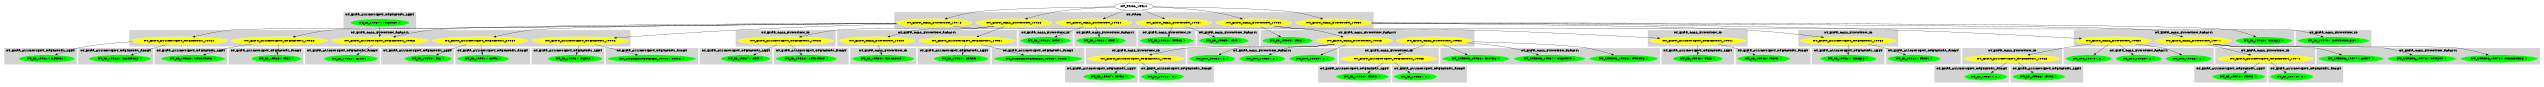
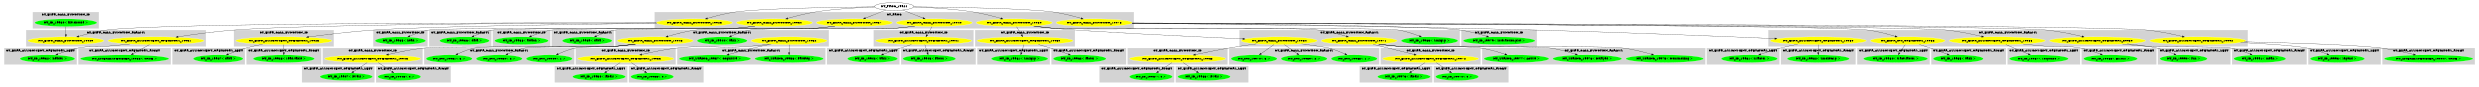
  digraph {
    node [color=white fillcolor=green style=filled]
    NT_EXPR_CALL_FUNCTION_19925 [fillcolor=yellow]
    NT_EXPR_CALL_FUNCTION_19934 [fillcolor=yellow]
    NT_EXPR_CALL_FUNCTION_19937 [fillcolor=yellow]
    NT_EXPR_CALL_FUNCTION_19940 [fillcolor=yellow]
    NT_EXPR_CALL_FUNCTION_19959 [fillcolor=yellow]
    NT_EXPR_CALL_FUNCTION_19978 [fillcolor=yellow]
    NT_EXPR_ASSIGNMENT_OPETATORS_19926 [fillcolor=yellow]
    NT_EXPR_CALL_FUNCTION_19929 [fillcolor=yellow]
    NT_EXPR_ASSIGNMENT_OPETATORS_19931 [fillcolor=yellow]
    "NT_ID_19927< data >"
    "NT_ID_19928< read.table >"
    "NT_ID_19930< file.choose >"
    "NT_ID_19932< header >"
    "NT_LITERALSPECIFIER_19933< TRUE >"
    "NT_ID_19944< Task >"
    NT_EXPR_CALL_FUNCTION_19945 [fillcolor=yellow]
    NT_EXPR_CALL_FUNCTION_19952 [fillcolor=yellow]
    "NT_ID_19935< head >"
    "NT_ID_19936< data >"
    "NT_ID_19938< attach >"
    "NT_ID_19939< data >"
    NT_EXPR_ASSIGNMENT_OPETATORS_19941 [fillcolor=yellow]
    "NT_ID_19942< Task >"
    "NT_ID_19943< factor >"
    NT_EXPR_ASSIGNMENT_OPETATORS_19946 [fillcolor=yellow]
    "NT_INT_19949< 1 >"
    "NT_INT_19950< 2 >"
    "NT_INT_19951< 3 >"
    "NT_ID_19947< levels >"
    "NT_ID_19967< c >"
    "NT_ID_19948< c >"
    NT_EXPR_ASSIGNMENT_OPETATORS_19953 [fillcolor=yellow]
    "NT_STRING_19956< PattReg >"
    "NT_STRING_19957< Cognitive >"
-   "NT_STRING_19958< Driving >"
    "NT_ID_19954< labels >"
    "NT_ID_19955< c >"
    NT_EXPR_ASSIGNMENT_OPETATORS_19960 [fillcolor=yellow]
    "NT_ID_19963< Smkgrp >"
    NT_EXPR_CALL_FUNCTION_19964 [fillcolor=yellow]
    NT_EXPR_CALL_FUNCTION_19971 [fillcolor=yellow]
    "NT_ID_19961< Smkgrp >"
    "NT_ID_19962< factor >"
    NT_EXPR_ASSIGNMENT_OPETATORS_19965 [fillcolor=yellow]
    "NT_INT_19968< 1 >"
    "NT_INT_19969< 2 >"
    "NT_INT_19970< 3 >"
    "NT_ID_19966< levels >"
    NT_EXPR_ASSIGNMENT_OPETATORS_19972 [fillcolor=yellow]
    "NT_STRING_19975< Nonsmoking >"
    "NT_STRING_19976< Delayed >"
    "NT_STRING_19977< Active >"
    "NT_ID_19973< labels >"
    "NT_ID_19974< c >"
    "NT_ID_19979< interaction.plot >"
    NT_EXPR_ASSIGNMENT_OPETATORS_19980 [fillcolor=yellow]
-   NT_EXPR_ASSIGNMENT_OPETATORS_19983 [fillcolor=yellow]
+   NT_EXPR_ASSIGNMENT_OPETATORS_19983 [fillcolor=yellow label=NT_EXPR_INT_OPETATORS_19983]
    NT_EXPR_ASSIGNMENT_OPETATORS_19986 [fillcolor=yellow]
    n59 [fillcolor=yellow label=NT_EXPR_ASSIGNMENT_OPETATORS_59989]
    NT_EXPR_ASSIGNMENT_OPETATORS_19992 [fillcolor=yellow]
    "NT_ID_19984< trace.factor >"
    "NT_ID_19981< x.factor >"
    "NT_ID_19982< SmokeGrp >"
    "NT_ID_19985< Task >"
    "NT_ID_19987< response >"
    "NT_ID_19988< Errors >"
    "NT_ID_19990< fun >"
    "NT_ID_19991< mean >"
    "NT_ID_19993< legend >"
    "NT_LITERALSPECIFIER_19994< TRUE >"
    NT_PROG_19924 [color="" fillcolor="" style=""]
    subgraph cluster_1 {
      color=lightgrey
      label=CT_PROG
      style=filled
      NT_EXPR_CALL_FUNCTION_19925
      NT_EXPR_CALL_FUNCTION_19934
      NT_EXPR_CALL_FUNCTION_19937
      NT_EXPR_CALL_FUNCTION_19940
      NT_EXPR_CALL_FUNCTION_19959
      NT_EXPR_CALL_FUNCTION_19978
    }
    subgraph cluster_2 {
      color=lightgrey
      label=CT_EXPR_CALL_FUNCTION_ID
      style=filled
      NT_EXPR_ASSIGNMENT_OPETATORS_19926
    }
    subgraph cluster_3 {
      color=lightgrey
      label=CT_EXPR_CALL_FUNCTION_PARAMS
      style=filled
      NT_EXPR_CALL_FUNCTION_19929
      NT_EXPR_ASSIGNMENT_OPETATORS_19931
    }
    subgraph cluster_4 {
      color=lightgrey
      label=CT_EXPR_ASSIGNMENT_OPETATORS_LEFT
      style=filled
      "NT_ID_19927< data >"
    }
    subgraph cluster_5 {
      color=lightgrey
      label=CT_EXPR_ASSIGNMENT_OPETATORS_RIGHT
      style=filled
      "NT_ID_19928< read.table >"
    }
    subgraph cluster_6 {
      color=lightgrey
      label=CT_EXPR_CALL_FUNCTION_ID
      style=filled
      "NT_ID_19930< file.choose >"
    }
    subgraph cluster_7 {
      color=lightgrey
      label=CT_EXPR_ASSIGNMENT_OPETATORS_LEFT
      style=filled
      "NT_ID_19932< header >"
    }
    subgraph cluster_8 {
      color=lightgrey
      label=CT_EXPR_ASSIGNMENT_OPETATORS_RIGHT
      style=filled
      "NT_LITERALSPECIFIER_19933< TRUE >"
    }
    subgraph cluster_9 {
      color=lightgrey
      label=CT_EXPR_CALL_FUNCTION_PARAMS
      style=filled
      "NT_ID_19944< Task >"
      NT_EXPR_CALL_FUNCTION_19945
      NT_EXPR_CALL_FUNCTION_19952
    }
    subgraph cluster_10 {
      color=lightgrey
      label=CT_EXPR_CALL_FUNCTION_ID
      style=filled
      "NT_ID_19935< head >"
    }
    subgraph cluster_11 {
      color=lightgrey
      label=CT_EXPR_CALL_FUNCTION_PARAMS
      style=filled
      "NT_ID_19936< data >"
    }
    subgraph cluster_12 {
      color=lightgrey
      label=CT_EXPR_CALL_FUNCTION_ID
      style=filled
      "NT_ID_19938< attach >"
    }
    subgraph cluster_13 {
      color=lightgrey
      label=CT_EXPR_CALL_FUNCTION_PARAMS
      style=filled
      "NT_ID_19939< data >"
    }
    subgraph cluster_14 {
      color=lightgrey
      label=CT_EXPR_CALL_FUNCTION_ID
      style=filled
      NT_EXPR_ASSIGNMENT_OPETATORS_19941
    }
    subgraph cluster_15 {
      color=lightgrey
      label=CT_EXPR_ASSIGNMENT_OPETATORS_LEFT
      style=filled
      "NT_ID_19942< Task >"
    }
    subgraph cluster_16 {
      color=lightgrey
      label=CT_EXPR_ASSIGNMENT_OPETATORS_RIGHT
      style=filled
      "NT_ID_19943< factor >"
    }
    subgraph cluster_17 {
      color=lightgrey
      label=CT_EXPR_CALL_FUNCTION_ID
      style=filled
      NT_EXPR_ASSIGNMENT_OPETATORS_19946
    }
    subgraph cluster_18 {
      color=lightgrey
      label=CT_EXPR_CALL_FUNCTION_PARAMS
      style=filled
      "NT_INT_19949< 1 >"
      "NT_INT_19950< 2 >"
      "NT_INT_19951< 3 >"
    }
    subgraph cluster_19 {
      color=lightgrey
      label=CT_EXPR_ASSIGNMENT_OPETATORS_LEFT
      style=filled
      "NT_ID_19947< levels >"
    }
    subgraph cluster_20 {
      color=lightgrey
      label=CT_EXPR_ASSIGNMENT_OPETATORS_RIGHT
      style=filled
      "NT_ID_19967< c >"
    }
    subgraph cluster_21 {
      color=lightgrey
      label=CT_EXPR_ASSIGNMENT_OPETATORS_RIGHT
      style=filled
      "NT_ID_19948< c >"
    }
    subgraph cluster_22 {
      color=lightgrey
      label=CT_EXPR_CALL_FUNCTION_ID
      style=filled
      NT_EXPR_ASSIGNMENT_OPETATORS_19953
    }
    subgraph cluster_23 {
      color=lightgrey
      label=CT_EXPR_CALL_FUNCTION_PARAMS
      style=filled
      "NT_STRING_19956< PattReg >"
      "NT_STRING_19957< Cognitive >"
-     "NT_STRING_19958< Driving >"
    }
    subgraph cluster_24 {
      color=lightgrey
      label=CT_EXPR_ASSIGNMENT_OPETATORS_LEFT
      style=filled
      "NT_ID_19954< labels >"
    }
    subgraph cluster_25 {
      color=lightgrey
      label=CT_EXPR_ASSIGNMENT_OPETATORS_RIGHT
      style=filled
      "NT_ID_19955< c >"
    }
    subgraph cluster_26 {
      color=lightgrey
      label=CT_EXPR_CALL_FUNCTION_ID
      style=filled
      NT_EXPR_ASSIGNMENT_OPETATORS_19960
    }
    subgraph cluster_27 {
      color=lightgrey
      label=CT_EXPR_CALL_FUNCTION_PARAMS
      style=filled
      "NT_ID_19963< Smkgrp >"
      NT_EXPR_CALL_FUNCTION_19964
      NT_EXPR_CALL_FUNCTION_19971
    }
    subgraph cluster_28 {
      color=lightgrey
      label=CT_EXPR_ASSIGNMENT_OPETATORS_LEFT
      style=filled
      "NT_ID_19961< Smkgrp >"
    }
    subgraph cluster_29 {
      color=lightgrey
      label=CT_EXPR_ASSIGNMENT_OPETATORS_RIGHT
      style=filled
      "NT_ID_19962< factor >"
    }
    subgraph cluster_30 {
      color=lightgrey
      label=CT_EXPR_CALL_FUNCTION_ID
      style=filled
      NT_EXPR_ASSIGNMENT_OPETATORS_19965
    }
    subgraph cluster_31 {
      color=lightgrey
      label=CT_EXPR_CALL_FUNCTION_PARAMS
      style=filled
      "NT_INT_19968< 1 >"
      "NT_INT_19969< 2 >"
      "NT_INT_19970< 3 >"
    }
    subgraph cluster_32 {
      color=lightgrey
      label=CT_EXPR_ASSIGNMENT_OPETATORS_LEFT
      style=filled
      "NT_ID_19966< levels >"
    }
    subgraph cluster_33 {
      color=lightgrey
      label=CT_EXPR_CALL_FUNCTION_ID
      style=filled
      NT_EXPR_ASSIGNMENT_OPETATORS_19972
    }
    subgraph cluster_34 {
      color=lightgrey
      label=CT_EXPR_CALL_FUNCTION_PARAMS
      style=filled
      "NT_STRING_19975< Nonsmoking >"
      "NT_STRING_19976< Delayed >"
      "NT_STRING_19977< Active >"
    }
    subgraph cluster_35 {
      color=lightgrey
      label=CT_EXPR_ASSIGNMENT_OPETATORS_LEFT
      style=filled
      "NT_ID_19973< labels >"
    }
    subgraph cluster_36 {
      color=lightgrey
      label=CT_EXPR_ASSIGNMENT_OPETATORS_RIGHT
      style=filled
      "NT_ID_19974< c >"
    }
    subgraph cluster_37 {
      color=lightgrey
      label=CT_EXPR_CALL_FUNCTION_ID
      style=filled
      "NT_ID_19979< interaction.plot >"
    }
    subgraph cluster_38 {
      color=lightgrey
      label=CT_EXPR_CALL_FUNCTION_PARAMS
      style=filled
      NT_EXPR_ASSIGNMENT_OPETATORS_19980
      NT_EXPR_ASSIGNMENT_OPETATORS_19983
      NT_EXPR_ASSIGNMENT_OPETATORS_19986
      n59
      NT_EXPR_ASSIGNMENT_OPETATORS_19992
    }
    subgraph cluster_39 {
      color=lightgrey
      label=CT_EXPR_ASSIGNMENT_OPETATORS_LEFT
      style=filled
      "NT_ID_19984< trace.factor >"
    }
    subgraph cluster_40 {
      color=lightgrey
      label=CT_EXPR_ASSIGNMENT_OPETATORS_LEFT
      style=filled
      "NT_ID_19981< x.factor >"
    }
    subgraph cluster_41 {
      color=lightgrey
      label=CT_EXPR_ASSIGNMENT_OPETATORS_RIGHT
      style=filled
      "NT_ID_19982< SmokeGrp >"
    }
    subgraph cluster_42 {
      color=lightgrey
      label=CT_EXPR_ASSIGNMENT_OPETATORS_RIGHT
      style=filled
      "NT_ID_19985< Task >"
    }
    subgraph cluster_43 {
      color=lightgrey
      label=CT_EXPR_ASSIGNMENT_OPETATORS_LEFT
      style=filled
      "NT_ID_19987< response >"
    }
    subgraph cluster_44 {
      color=lightgrey
      label=CT_EXPR_ASSIGNMENT_OPETATORS_RIGHT
      style=filled
      "NT_ID_19988< Errors >"
    }
    subgraph cluster_45 {
      color=lightgrey
      label=CT_EXPR_ASSIGNMENT_OPETATORS_LEFT
      style=filled
      "NT_ID_19990< fun >"
    }
    subgraph cluster_46 {
      color=lightgrey
      label=CT_EXPR_ASSIGNMENT_OPETATORS_RIGHT
      style=filled
      "NT_ID_19991< mean >"
    }
    subgraph cluster_47 {
      color=lightgrey
      label=CT_EXPR_ASSIGNMENT_OPETATORS_LEFT
      style=filled
      "NT_ID_19993< legend >"
    }
    subgraph cluster_48 {
      color=lightgrey
      label=CT_EXPR_ASSIGNMENT_OPETATORS_RIGHT
      style=filled
      "NT_LITERALSPECIFIER_19994< TRUE >"
    }
    NT_EXPR_CALL_FUNCTION_19925 -> NT_EXPR_ASSIGNMENT_OPETATORS_19926
    NT_EXPR_CALL_FUNCTION_19925 -> NT_EXPR_CALL_FUNCTION_19929
    NT_EXPR_CALL_FUNCTION_19925 -> NT_EXPR_ASSIGNMENT_OPETATORS_19931
    NT_EXPR_CALL_FUNCTION_19934 -> "NT_ID_19935< head >"
    NT_EXPR_CALL_FUNCTION_19934 -> "NT_ID_19936< data >"
    NT_EXPR_CALL_FUNCTION_19937 -> "NT_ID_19938< attach >"
    NT_EXPR_CALL_FUNCTION_19937 -> "NT_ID_19939< data >"
    NT_EXPR_CALL_FUNCTION_19940 -> "NT_ID_19944< Task >"
    NT_EXPR_CALL_FUNCTION_19940 -> NT_EXPR_CALL_FUNCTION_19945
    NT_EXPR_CALL_FUNCTION_19940 -> NT_EXPR_ASSIGNMENT_OPETATORS_19941
    NT_EXPR_CALL_FUNCTION_19959 -> NT_EXPR_ASSIGNMENT_OPETATORS_19960
    NT_EXPR_CALL_FUNCTION_19959 -> "NT_ID_19963< Smkgrp >"
    NT_EXPR_CALL_FUNCTION_19959 -> NT_EXPR_CALL_FUNCTION_19964
    NT_EXPR_CALL_FUNCTION_19959 -> NT_EXPR_CALL_FUNCTION_19971
    NT_EXPR_CALL_FUNCTION_19978 -> "NT_ID_19979< interaction.plot >"
    NT_EXPR_CALL_FUNCTION_19978 -> NT_EXPR_ASSIGNMENT_OPETATORS_19980
    NT_EXPR_CALL_FUNCTION_19978 -> NT_EXPR_ASSIGNMENT_OPETATORS_19983
    NT_EXPR_CALL_FUNCTION_19978 -> NT_EXPR_ASSIGNMENT_OPETATORS_19986
    NT_EXPR_CALL_FUNCTION_19978 -> n59
    NT_EXPR_CALL_FUNCTION_19978 -> NT_EXPR_ASSIGNMENT_OPETATORS_19992
    NT_EXPR_ASSIGNMENT_OPETATORS_19926 -> "NT_ID_19927< data >"
    NT_EXPR_ASSIGNMENT_OPETATORS_19926 -> "NT_ID_19928< read.table >"
-   NT_EXPR_CALL_FUNCTION_19929 -> "NT_ID_19930< file.choose >"
+   "NT_ID_19930< file.choose >" -> NT_EXPR_CALL_FUNCTION_19929
    NT_EXPR_ASSIGNMENT_OPETATORS_19931 -> "NT_ID_19932< header >"
    NT_EXPR_ASSIGNMENT_OPETATORS_19931 -> "NT_LITERALSPECIFIER_19933< TRUE >"
    NT_EXPR_CALL_FUNCTION_19945 -> NT_EXPR_ASSIGNMENT_OPETATORS_19946
    NT_EXPR_CALL_FUNCTION_19945 -> "NT_INT_19949< 1 >"
    NT_EXPR_CALL_FUNCTION_19945 -> "NT_INT_19950< 2 >"
    NT_EXPR_CALL_FUNCTION_19945 -> "NT_INT_19951< 3 >"
    NT_EXPR_CALL_FUNCTION_19952 -> NT_EXPR_ASSIGNMENT_OPETATORS_19953
    NT_EXPR_CALL_FUNCTION_19952 -> "NT_STRING_19956< PattReg >"
    NT_EXPR_CALL_FUNCTION_19952 -> "NT_STRING_19957< Cognitive >"
-   NT_EXPR_CALL_FUNCTION_19952 -> "NT_STRING_19958< Driving >"
    NT_EXPR_ASSIGNMENT_OPETATORS_19941 -> "NT_ID_19942< Task >"
    NT_EXPR_ASSIGNMENT_OPETATORS_19941 -> "NT_ID_19943< factor >"
    NT_EXPR_ASSIGNMENT_OPETATORS_19946 -> "NT_ID_19947< levels >"
    NT_EXPR_ASSIGNMENT_OPETATORS_19946 -> "NT_ID_19948< c >"
    NT_EXPR_ASSIGNMENT_OPETATORS_19953 -> "NT_ID_19954< labels >"
    NT_EXPR_ASSIGNMENT_OPETATORS_19953 -> "NT_ID_19955< c >"
    NT_EXPR_ASSIGNMENT_OPETATORS_19960 -> "NT_ID_19961< Smkgrp >"
    NT_EXPR_ASSIGNMENT_OPETATORS_19960 -> "NT_ID_19962< factor >"
    NT_EXPR_CALL_FUNCTION_19964 -> NT_EXPR_ASSIGNMENT_OPETATORS_19965
    NT_EXPR_CALL_FUNCTION_19964 -> "NT_INT_19968< 1 >"
    NT_EXPR_CALL_FUNCTION_19964 -> "NT_INT_19969< 2 >"
    NT_EXPR_CALL_FUNCTION_19964 -> "NT_INT_19970< 3 >"
    NT_EXPR_CALL_FUNCTION_19971 -> NT_EXPR_ASSIGNMENT_OPETATORS_19972
    NT_EXPR_CALL_FUNCTION_19971 -> "NT_STRING_19975< Nonsmoking >"
    NT_EXPR_CALL_FUNCTION_19971 -> "NT_STRING_19976< Delayed >"
    NT_EXPR_CALL_FUNCTION_19971 -> "NT_STRING_19977< Active >"
    NT_EXPR_ASSIGNMENT_OPETATORS_19965 -> "NT_ID_19967< c >"
    NT_EXPR_ASSIGNMENT_OPETATORS_19965 -> "NT_ID_19966< levels >"
    NT_EXPR_ASSIGNMENT_OPETATORS_19972 -> "NT_ID_19973< labels >"
    NT_EXPR_ASSIGNMENT_OPETATORS_19972 -> "NT_ID_19974< c >"
    NT_EXPR_ASSIGNMENT_OPETATORS_19980 -> "NT_ID_19981< x.factor >"
    NT_EXPR_ASSIGNMENT_OPETATORS_19980 -> "NT_ID_19982< SmokeGrp >"
    NT_EXPR_ASSIGNMENT_OPETATORS_19983 -> "NT_ID_19984< trace.factor >"
    NT_EXPR_ASSIGNMENT_OPETATORS_19983 -> "NT_ID_19985< Task >"
-   "NT_ID_19987< response >" -> NT_EXPR_ASSIGNMENT_OPETATORS_19986
+   NT_EXPR_ASSIGNMENT_OPETATORS_19986 -> "NT_ID_19987< response >"
    NT_EXPR_ASSIGNMENT_OPETATORS_19986 -> "NT_ID_19988< Errors >"
    n59 -> "NT_ID_19990< fun >"
    n59 -> "NT_ID_19991< mean >"
    NT_EXPR_ASSIGNMENT_OPETATORS_19992 -> "NT_ID_19993< legend >"
    NT_EXPR_ASSIGNMENT_OPETATORS_19992 -> "NT_LITERALSPECIFIER_19994< TRUE >"
    NT_PROG_19924 -> NT_EXPR_CALL_FUNCTION_19925
    NT_PROG_19924 -> NT_EXPR_CALL_FUNCTION_19934
    NT_PROG_19924 -> NT_EXPR_CALL_FUNCTION_19937
    NT_PROG_19924 -> NT_EXPR_CALL_FUNCTION_19940
    NT_PROG_19924 -> NT_EXPR_CALL_FUNCTION_19959
    NT_PROG_19924 -> NT_EXPR_CALL_FUNCTION_19978
  }
